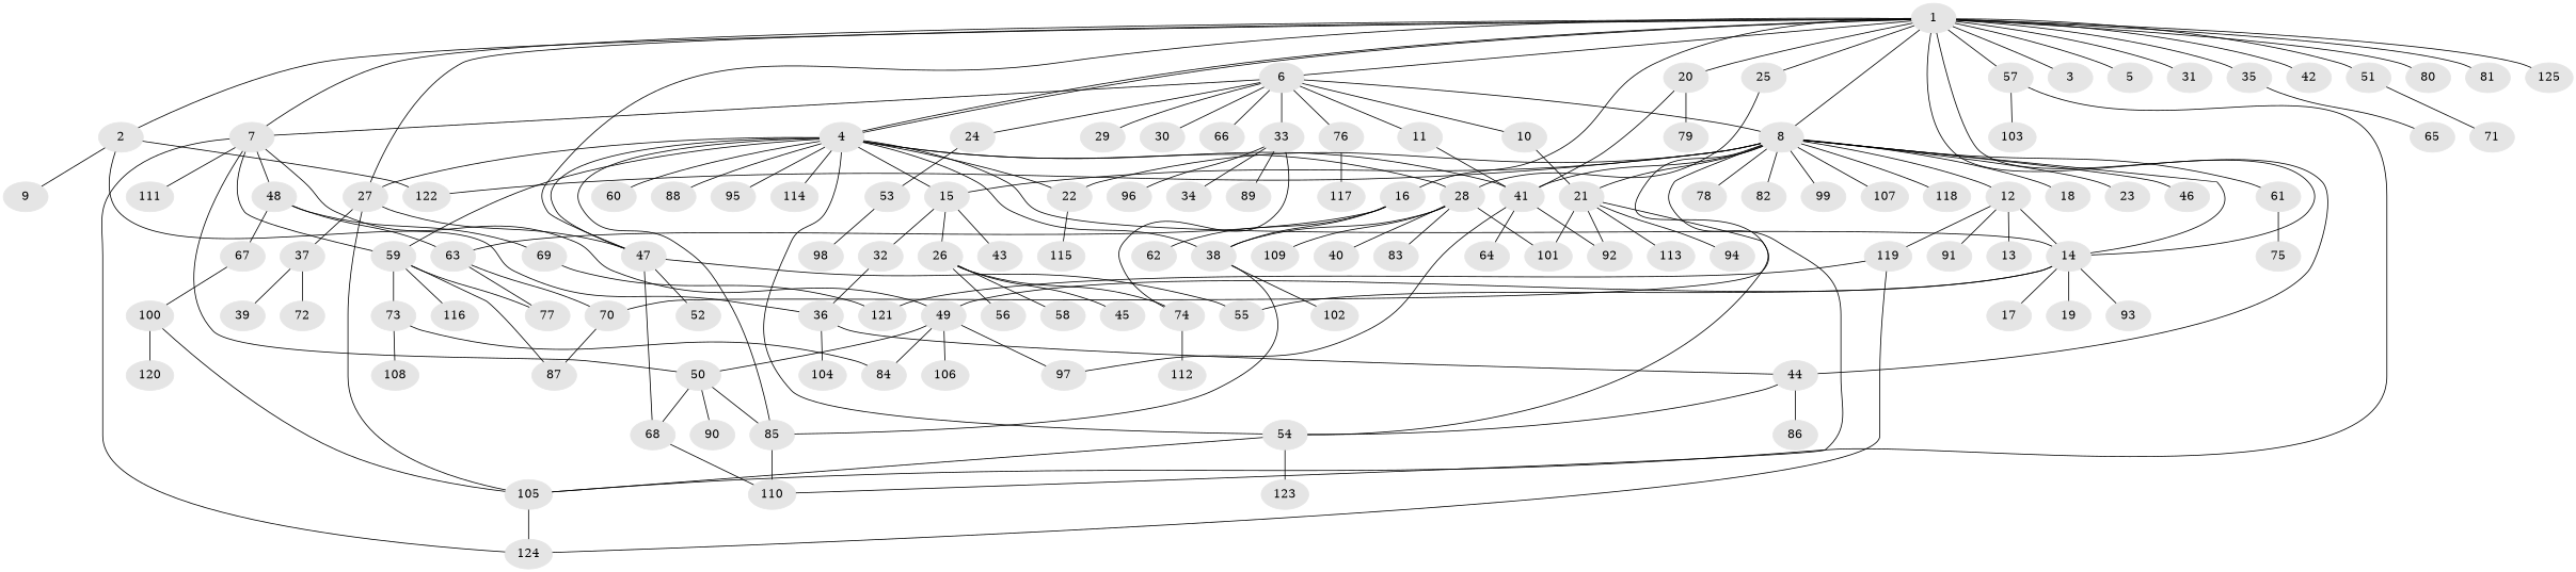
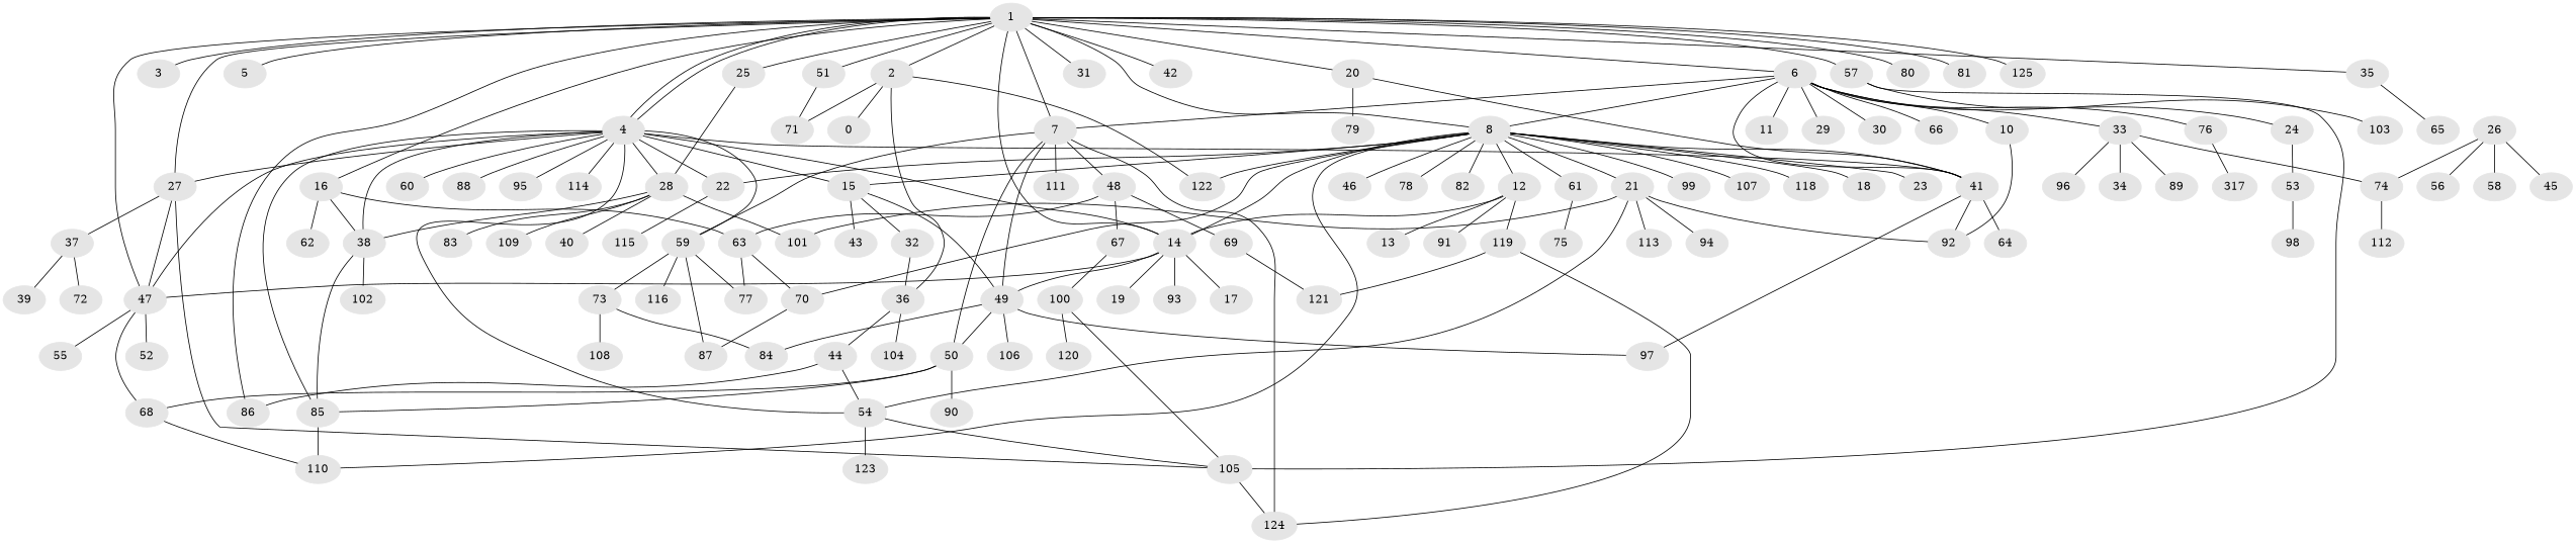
  graph {
    node [color=gray90 style=filled]
    1
    2
    3
    4
    5
    6
    7
    8
    14
    16
    20
    25
    27
    31
    35
    42
    44
    47
    51
    57
    80
    81
    125
-   9
+   9 [label=0]
    36
    71
    122
    15
    22
    28
    38
    41
    54
    59
    60
    85
    88
    95
    114
    10
    11
    24
    29
    30
    33
    66
    76
    48
    49
    50
    111
    124
    12
    18
    21
    23
    46
    61
    70
    78
    82
    99
    107
    110
    118
    17
    19
    93
    62
    63
    79
    37
    105
    65
    86
    52
    55
    68
    103
    104
    26
    32
    43
    115
    101
    40
    83
    109
    102
    92
    64
    97
    123
    73
    77
    87
    116
    53
    74
    34
    89
    96
-   117
+   117 [label=317]
    67
    69
    84
    106
    90
    13
    91
    119
    94
    113
    75
    121
    45
    56
    58
    98
    112
    39
    72
    100
    108
    120
    1 -- 2
    1 -- 3
    1 -- 4
    1 -- 4
    1 -- 5
    1 -- 6
    1 -- 7
    1 -- 8
    1 -- 14
    1 -- 16
    1 -- 20
    1 -- 25
    1 -- 27
    1 -- 31
    1 -- 35
    1 -- 42
-   1 -- 44
+   1 -- 86
    1 -- 47
    1 -- 51
    1 -- 57
    1 -- 80
    1 -- 81
    1 -- 125
    2 -- 9
    2 -- 36
+   2 -- 71
    2 -- 122
    4 -- 14
    4 -- 27
    4 -- 47
    4 -- 15
    4 -- 22
    4 -- 28
    4 -- 38
    4 -- 41
    4 -- 54
    4 -- 59
    4 -- 60
    4 -- 85
    4 -- 88
    4 -- 95
    4 -- 114
    6 -- 7
    6 -- 8
-   11 -- 41
+   6 -- 41
    6 -- 10
    6 -- 11
    6 -- 24
    6 -- 29
    6 -- 30
    6 -- 33
    6 -- 66
    6 -- 76
    7 -- 59
    7 -- 48
    7 -- 49
    7 -- 50
    7 -- 111
    7 -- 124
    8 -- 14
    8 -- 122
    8 -- 15
    8 -- 22
    8 -- 41
    8 -- 12
    8 -- 18
    8 -- 21
    8 -- 23
    8 -- 46
    8 -- 61
    8 -- 70
    8 -- 78
    8 -- 82
    8 -- 99
    8 -- 107
    8 -- 110
    8 -- 118
-   14 -- 55
+   14 -- 47
    14 -- 49
    14 -- 17
    14 -- 19
    14 -- 93
    16 -- 38
    16 -- 62
    16 -- 63
    20 -- 41
    20 -- 79
    25 -- 28
    27 -- 47
    27 -- 37
    27 -- 105
    35 -- 65
    44 -- 54
    44 -- 86
    47 -- 52
    47 -- 55
    47 -- 68
    51 -- 71
    57 -- 105
    57 -- 103
    36 -- 44
    36 -- 104
-   15 -- 26
+   15 -- 49
    15 -- 32
    15 -- 43
    22 -- 115
    28 -- 38
    28 -- 101
    28 -- 40
    28 -- 83
    28 -- 109
    38 -- 85
    38 -- 102
    41 -- 92
    41 -- 64
    41 -- 97
    54 -- 105
    54 -- 123
    59 -- 73
    59 -- 77
    59 -- 87
    59 -- 116
    85 -- 110
-   10 -- 21
+   10 -- 92
    24 -- 53
    33 -- 74
    33 -- 34
    33 -- 89
    33 -- 96
    76 -- 117
    48 -- 63
    48 -- 67
    48 -- 69
    49 -- 50
    49 -- 97
    49 -- 84
    49 -- 106
    50 -- 85
    50 -- 68
    50 -- 90
    12 -- 14
    12 -- 13
    12 -- 91
    12 -- 119
    21 -- 54
    21 -- 101
    21 -- 92
    21 -- 94
    21 -- 113
    61 -- 75
    70 -- 87
    63 -- 70
    63 -- 77
    37 -- 39
    37 -- 72
    105 -- 124
    68 -- 110
    26 -- 74
    26 -- 45
    26 -- 56
    26 -- 58
    32 -- 36
    73 -- 84
    73 -- 108
    53 -- 98
    74 -- 112
    67 -- 100
    69 -- 121
    119 -- 124
    119 -- 121
    100 -- 105
    100 -- 120
  }
